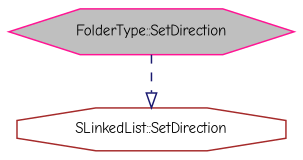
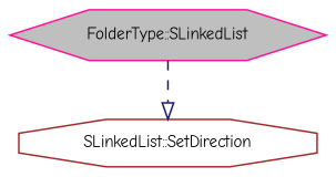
  digraph {
    rankdir=TB
    fontname="Comic Neue"
    node [fontname="Comic Neue" fontsize=10 style=filled]
-   n1 [color=deeppink fillcolor=grey75 fontcolor=black height=0.2 label="FolderType::SetDirection" shape=hexagon width=0.4]
+   n1 [color=deeppink fillcolor=grey75 fontcolor=black height=0.2 label="FolderType::SLinkedList" shape=hexagon width=0.4]
    n2 [color=brown fillcolor=white height=0.2 label="SLinkedList::SetDirection" shape=octagon width=0.4]
    n1 -> n2 [color=midnightblue fontname="Comic Neue" fontsize=10 labelfontname=Helvetica labelfontsize=10 style=dashed arrowhead=onormal]
  }
